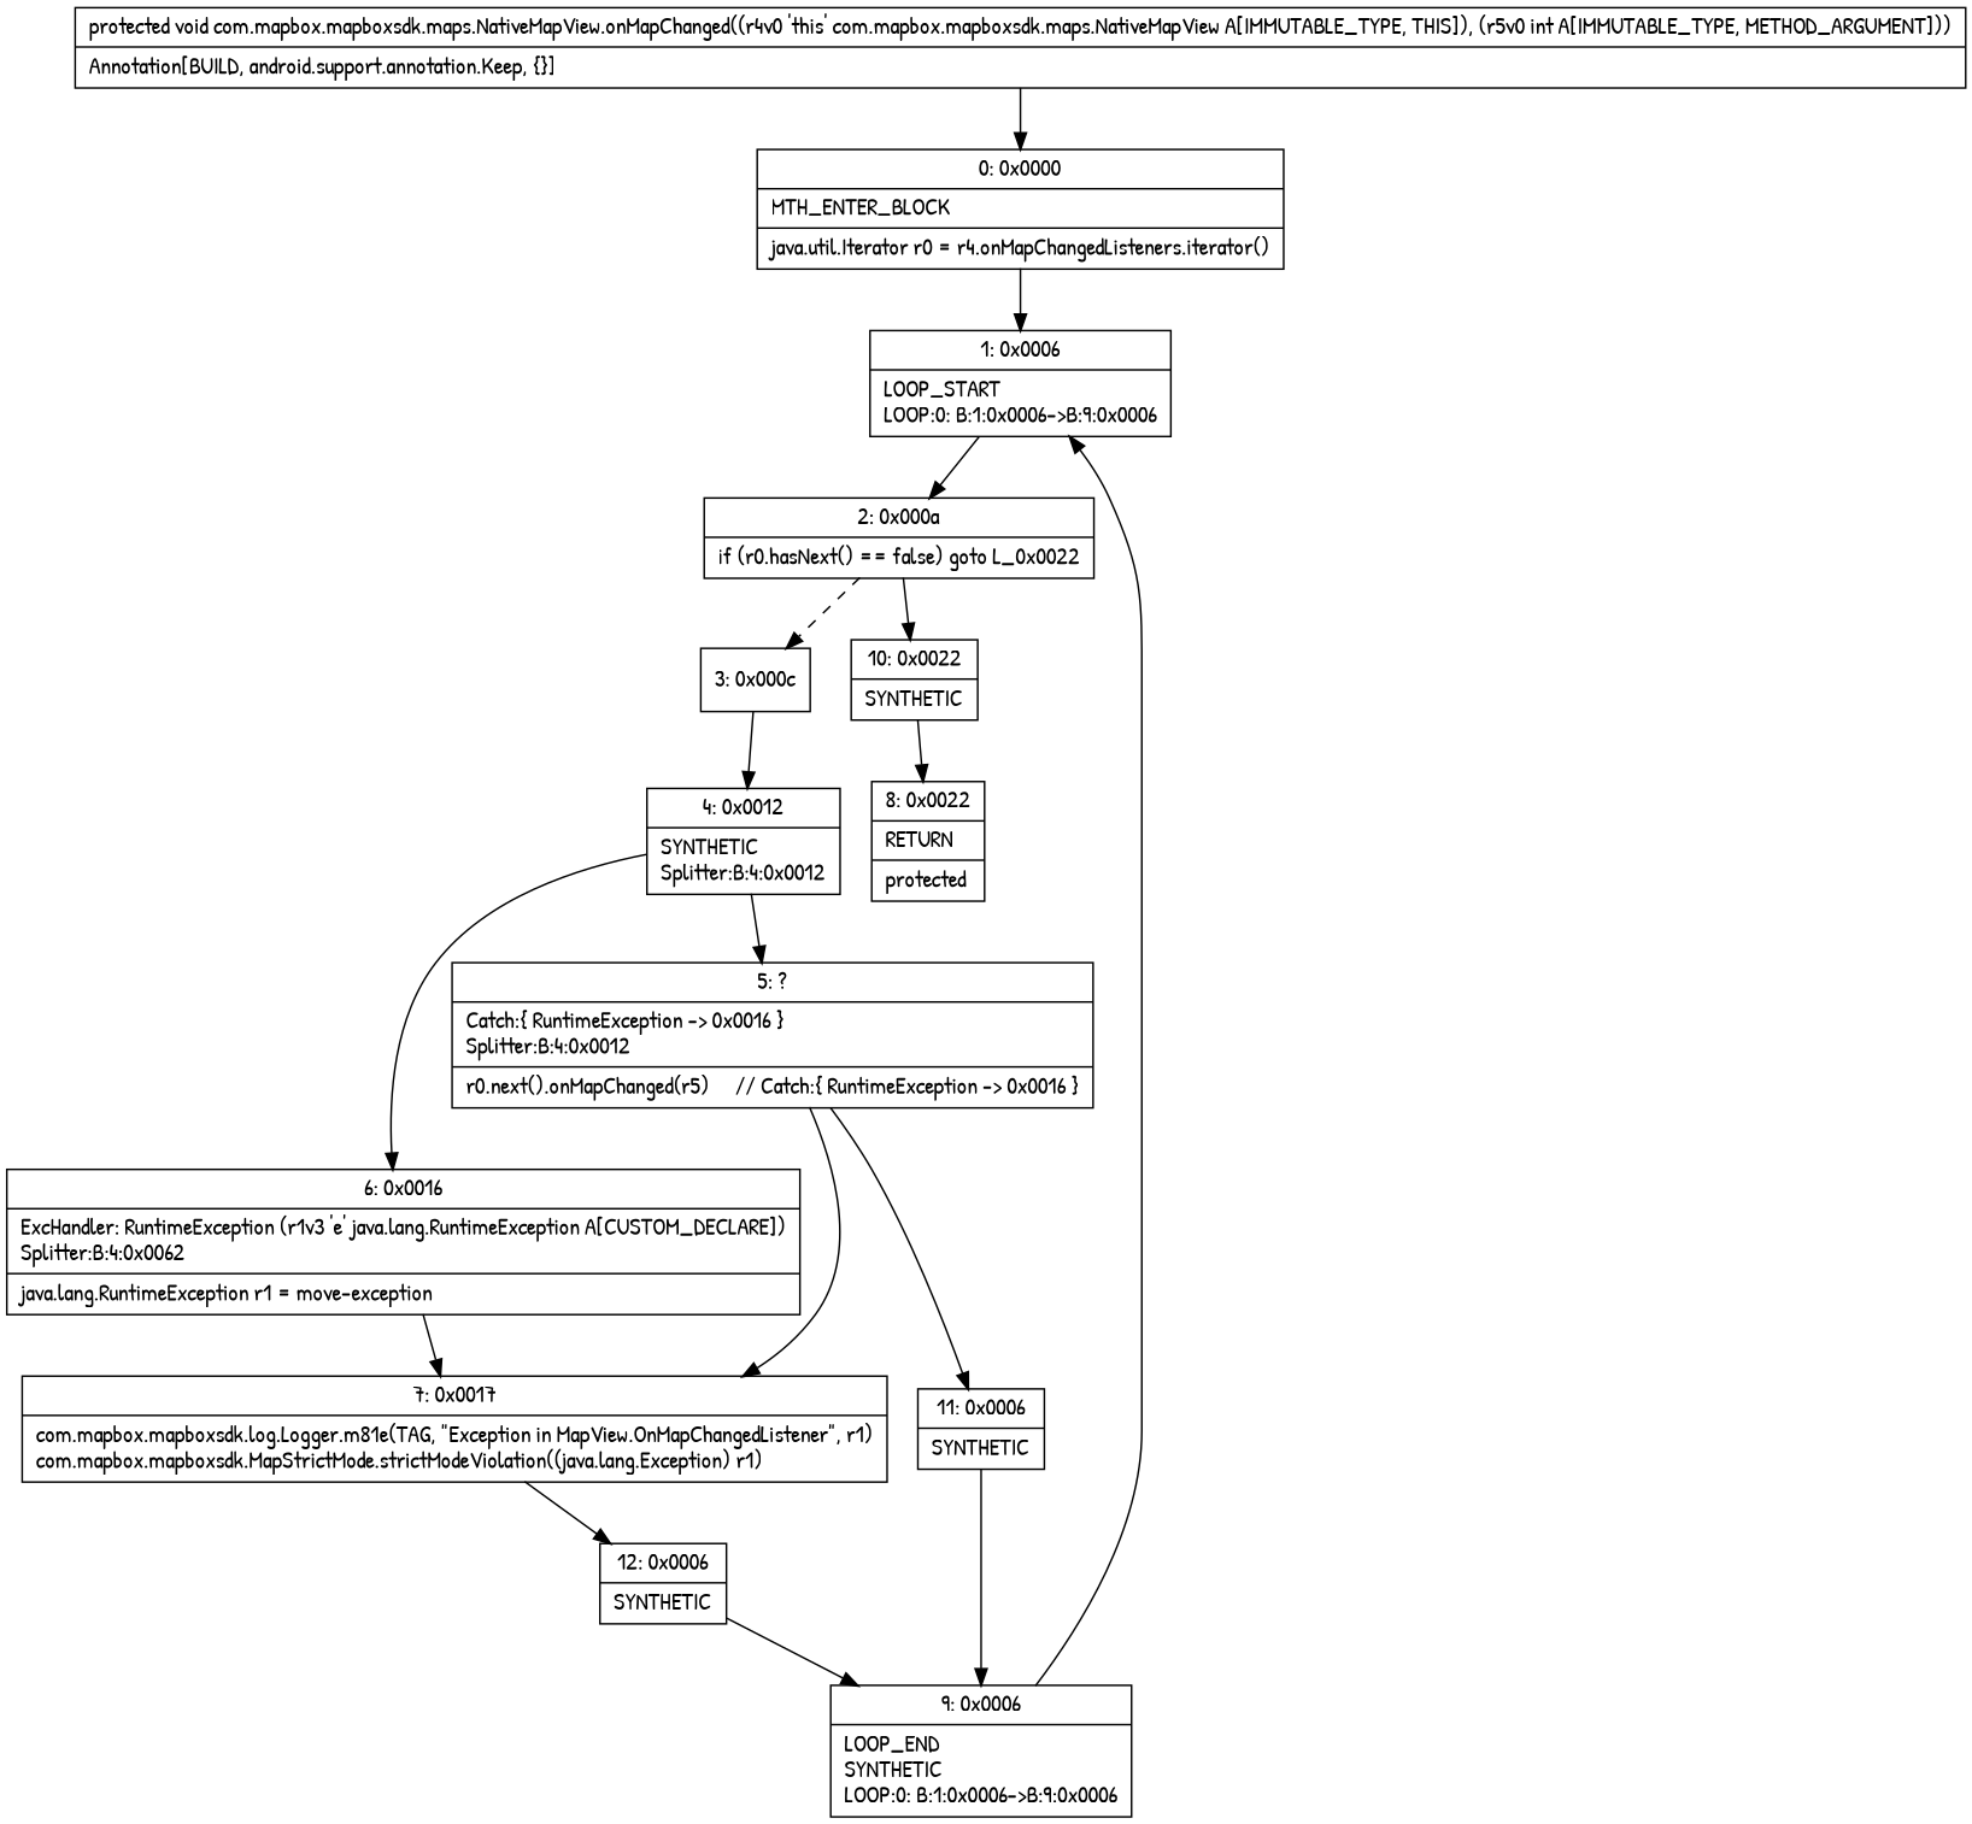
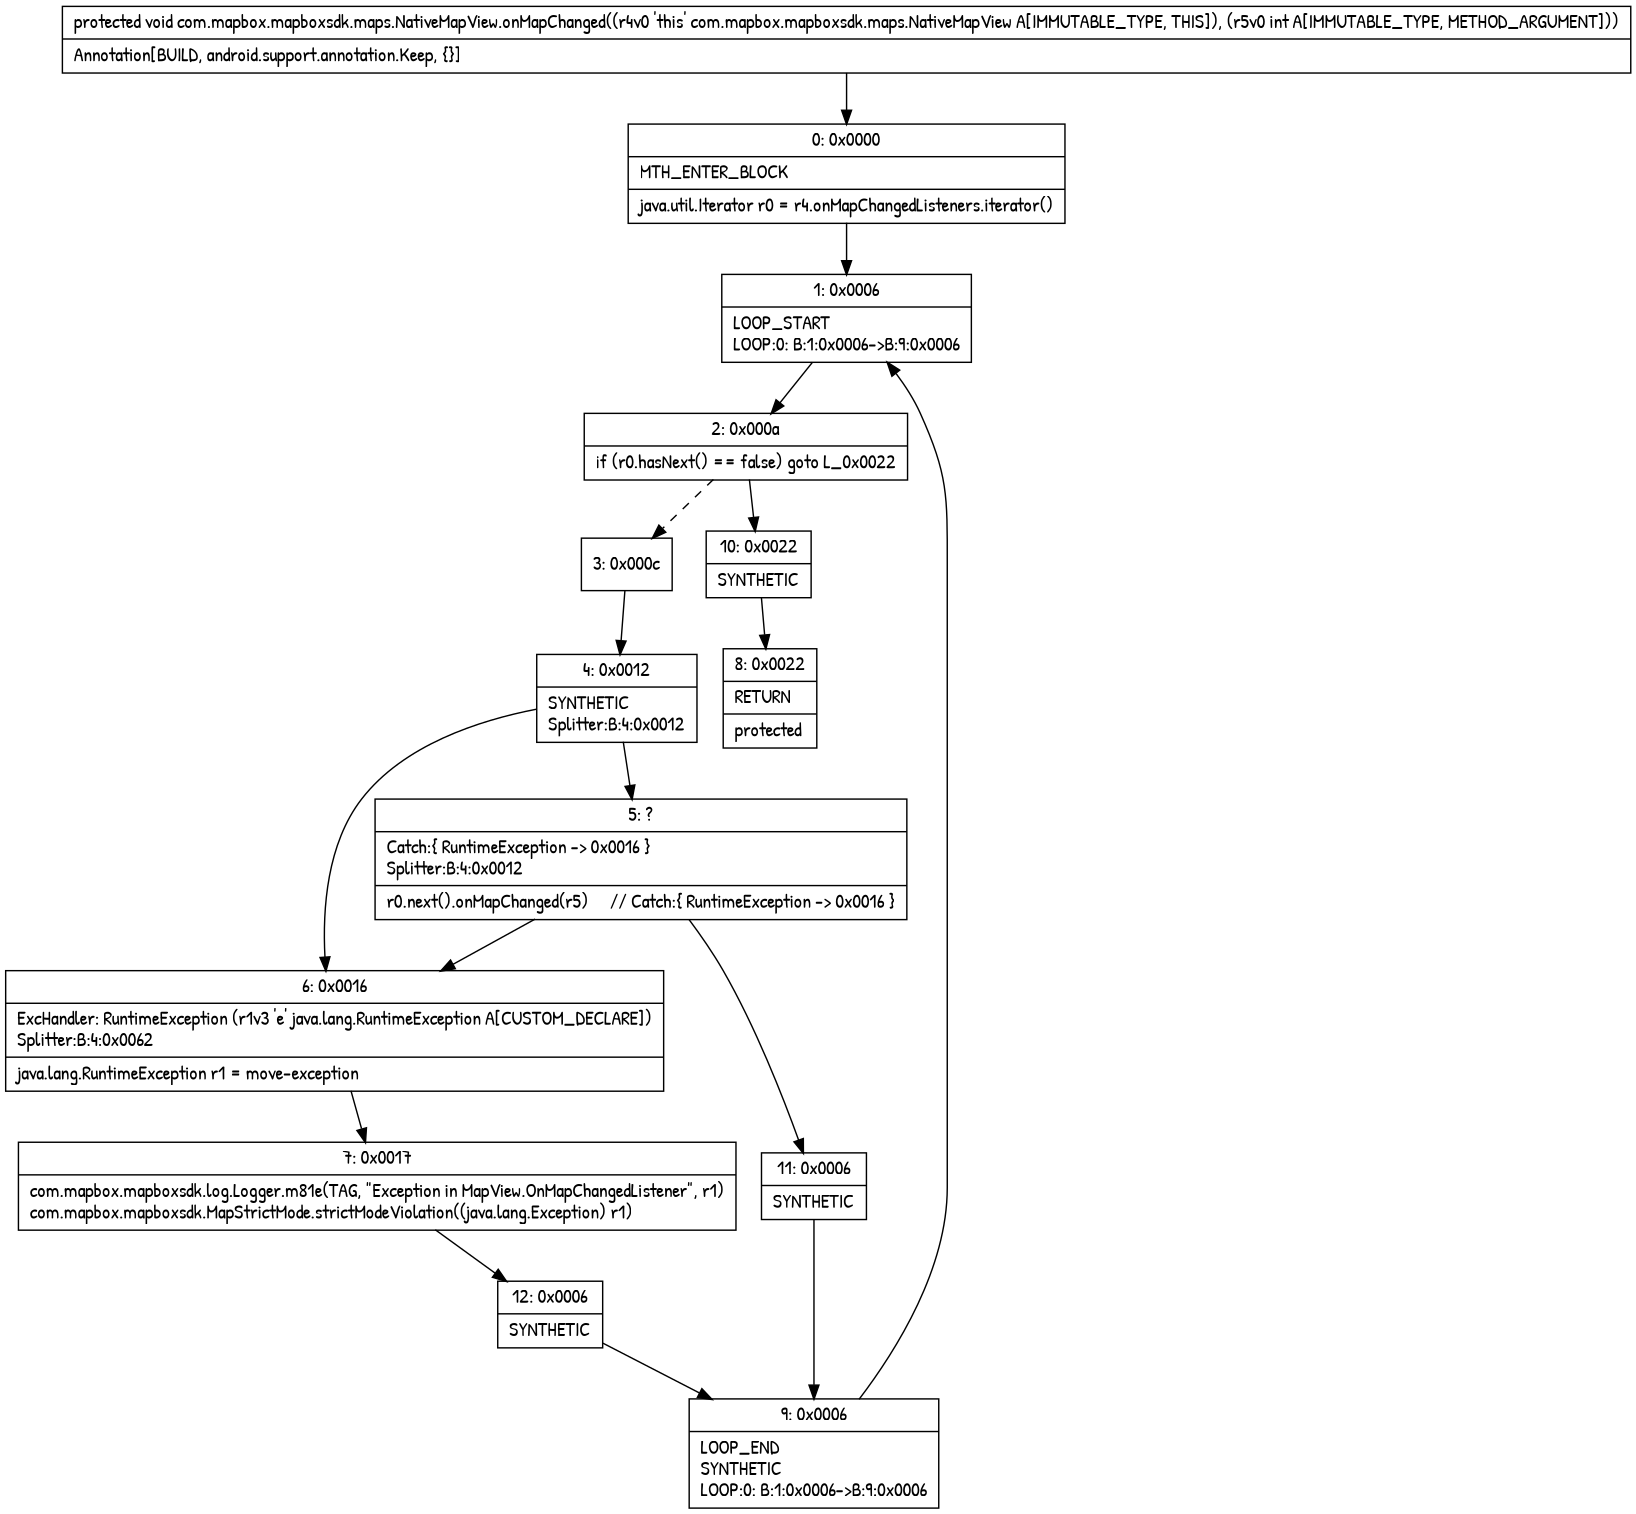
  digraph {
    fontname="Patrick Hand"
    node [fontname="Patrick Hand" shape=record]
    edge [fontname="Patrick Hand"]
    n1 [label="{0\:\ 0x0000|MTH_ENTER_BLOCK\l|java.util.Iterator r0 = r4.onMapChangedListeners.iterator()\l}"]
    n2 [label="{1\:\ 0x0006|LOOP_START\lLOOP:0: B:1:0x0006\-\>B:9:0x0006\l}"]
    n3 [label="{2\:\ 0x000a|if (r0.hasNext() == false) goto L_0x0022\l}"]
    n4 [label="{3\:\ 0x000c}"]
    n5 [label="{10\:\ 0x0022|SYNTHETIC\l}"]
    n6 [label="{4\:\ 0x0012|SYNTHETIC\lSplitter:B:4:0x0012\l}"]
    n7 [label="{8\:\ 0x0022|RETURN\l|protected\l}"]
    n8 [label="{5\:\ ?|Catch:\{ RuntimeException \-\> 0x0016 \}\lSplitter:B:4:0x0012\l|r0.next().onMapChanged(r5)     \/\/ Catch:\{ RuntimeException \-\> 0x0016 \}\l}"]
    n9 [label="{6\:\ 0x0016|ExcHandler: RuntimeException (r1v3 'e' java.lang.RuntimeException A[CUSTOM_DECLARE])\lSplitter:B:4:0x0062\l|java.lang.RuntimeException r1 = move\-exception\l}"]
    n10 [label="{11\:\ 0x0006|SYNTHETIC\l}"]
    n11 [label="{7\:\ 0x0017|com.mapbox.mapboxsdk.log.Logger.m81e(TAG, \"Exception in MapView.OnMapChangedListener\", r1)\lcom.mapbox.mapboxsdk.MapStrictMode.strictModeViolation((java.lang.Exception) r1)\l}"]
    n12 [label="{9\:\ 0x0006|LOOP_END\lSYNTHETIC\lLOOP:0: B:1:0x0006\-\>B:9:0x0006\l}"]
    n13 [label="{12\:\ 0x0006|SYNTHETIC\l}"]
    n14 [label="{protected void com.mapbox.mapboxsdk.maps.NativeMapView.onMapChanged((r4v0 'this' com.mapbox.mapboxsdk.maps.NativeMapView A[IMMUTABLE_TYPE, THIS]), (r5v0 int A[IMMUTABLE_TYPE, METHOD_ARGUMENT]))  | Annotation[BUILD, android.support.annotation.Keep, \{\}]\l}"]
    n1 -> n2
    n2 -> n3
    n3 -> n4 [style=dashed]
    n3 -> n5
    n4 -> n6
    n5 -> n7
    n6 -> n8
    n6 -> n9
-   n8 -> n11
+   n8 -> n9
    n8 -> n10
    n9 -> n11
    n10 -> n12
    n11 -> n13
    n12 -> n2
    n13 -> n12
    n14 -> n1
  }
